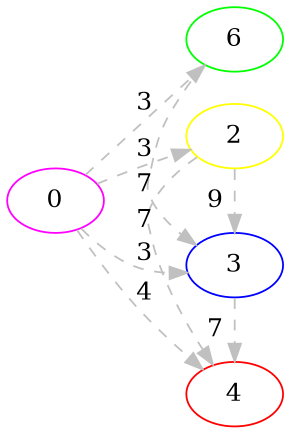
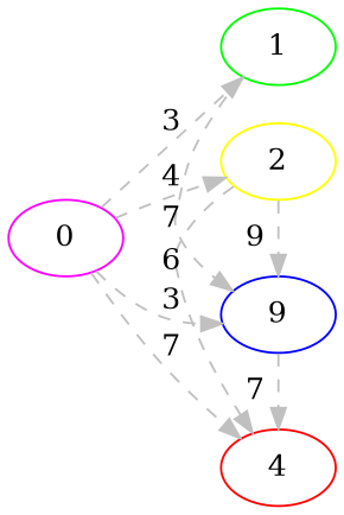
  digraph {
    rankdir=LR
    ranksep=equally
    edge [color=grey style=dashed]
    0 [color=magenta]
-   1 [color=green label=6]
+   1 [color=green]
    2 [color=yellow]
-   3 [color=blue]
+   3 [color=blue label=9]
    4 [color=red]
    subgraph sub_1 {
      rank=same
      0
    }
    subgraph sub_2 {
      rank=same
      1
      2
      3
      4
    }
    subgraph sub_3 {
      rank=same
    }
    0 -> 1 [label=3]
-   0 -> 2 [label=3]
+   0 -> 2 [label=4]
    0 -> 3 [label=3]
-   0 -> 4 [label=4]
+   0 -> 4 [label=7]
    1 -> 3 [label=7]
    2 -> 3 [label=9]
-   2 -> 4 [label=7]
+   2 -> 4 [label=6]
    3 -> 4 [label=7]
  }
